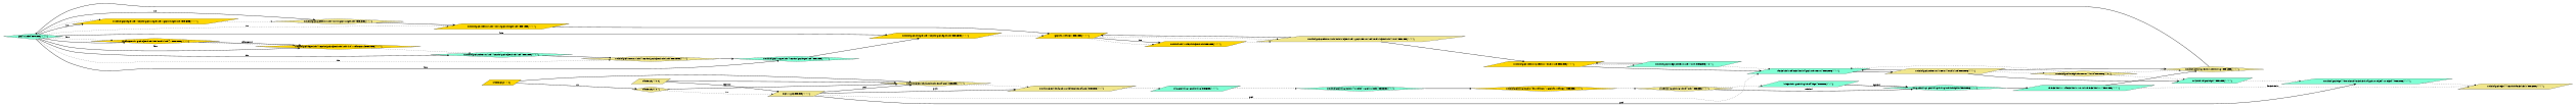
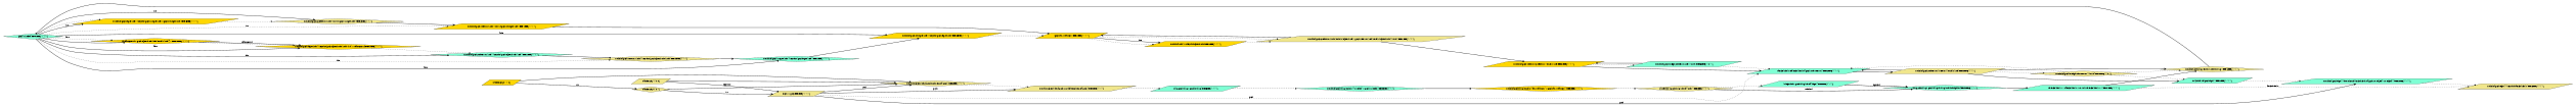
  digraph {
    fontname="Patrick Hand"
    rankdir=LR
    node [fillcolor=khaki fontname="Patrick Hand" shape=parallelogram style=filled]
    edge [arrowhead=vee fontname="Patrick Hand" style=bold]
    n1 [fillcolor=aquamarine label="graph.isDirected()@@@14@@@['1', '1', '1']" shape=diamond]
    n2 [fillcolor=gold label="assertThat(graph.successors(node)).hasSize(graph.outDegree(node))@@@17@@@['1', '1', '1']"]
    n3 [fillcolor=gold label="assertThat(graph.degree(node)).isEqualTo(graph.inDegree(node) + graph.outDegree(node))@@@15@@@['1', '1', '1']"]
    n4 [label="assertThat(graph.successors(node)).isEqualTo(graph.adjacentNodes(node))@@@23@@@['1', '1', '1']" shape=diamond]
    n5 [fillcolor=gold label="assertThat(graph.degree(node)).isEqualTo(graph.adjacentNodes(node).size() + selfLoopCount)@@@21@@@['1', '1', '1']" shape=diamond]
    n6 [fillcolor=aquamarine label="assertThat(graph.predecessors(node)).isEqualTo(graph.adjacentNodes(node))@@@22@@@['1', '1', '1']" shape=diamond]
    n7 [fillcolor=aquamarine label="assertThat(graph.inDegree(node)).isEqualTo(graph.degree(node))@@@24@@@['1', '1', '1']" shape=diamond]
    n8 [label="assertThat(graph.predecessors(node)).hasSize(graph.inDegree(node))@@@16@@@['1', '1', '1']" shape=diamond]
    n9 [fillcolor=gold label="assertThat(graph.outDegree(node)).isEqualTo(graph.degree(node))@@@25@@@['1', '1', '1']"]
    n10 [fillcolor=gold label="int selfLoopCount = graph.adjacentNodes(node).contains(node)? 1: 0@@@20@@@['1', '1', '1']" shape=diamond]
    n11 [fillcolor=gold label="!graph.allowsSelfLoops()@@@28@@@['1', '1', '1']"]
    n12 [label="assertThat(graph.predecessors(node).contains(adjacentNode) || graph.successors(node).contains(adjacentNode)).isTrue()@@@31@@@['1', '1', '1']"]
    n13 [fillcolor=gold label="assertThat(node).isNotEqualTo(adjacentNode)@@@29@@@['1', '1', '1']"]
    n14 [label="assertStronglyEquivalent(graph,Graphs.copyOf(graph))@@@3@@@['1', '1', '1']" shape=diamond]
    n15 [label="assertStronglyEquivalent(graph,ImmutableGraph.copyOf(graph))@@@4@@@['1', '1', '1']"]
    n16 [fillcolor=aquamarine label="String graphString = graph.toString()@@@5@@@['1', '1', '1']"]
    n17 [fillcolor=aquamarine label="assertThat(graph.hasEdge(predecessor,node)).isTrue()@@@35@@@['1', '0', '1']"]
    n18 [fillcolor=gold label="assertThat(graph.successors(predecessor)).contains(node)@@@34@@@['1', '1', '1']"]
    n19 [fillcolor=aquamarine label="allEndpointPairs.add(EndpointPair.of(graph,node,successor))@@@38@@@['1', '1', '1']"]
    n20 [label="assertThat(graph.predecessors(successor)).contains(node)@@@39@@@['1', '1', '1']"]
    n21 [label="int nodeStart = graphString.indexOf(\"nodes:\")@@@8@@@['1', '1', '1']" shape=diamond]
    n22 [fillcolor=aquamarine label="int edgeStart = graphString.indexOf(\"edges:\")@@@9@@@['1', '1', '1']"]
    n23 [fillcolor=aquamarine label="String nodeString = graphString.substring(nodeStart,edgeStart)@@@10@@@['1', '1', '1']" shape=diamond]
    n24 [fillcolor=aquamarine label="Set<EndpointPair<N>> allEndpointPairs = new HashSet<EndpointPair<N>>()@@@11@@@['1', '1', '1']"]
    n25 [fillcolor=aquamarine label="assertThat(graphString).contains(\"isDirected: \" + graph.isDirected())@@@6@@@['1', '1', '1']" shape=diamond]
    n26 [fillcolor=gold label="assertThat(graphString).contains(\"allowsSelfLoops: \" + graph.allowsSelfLoops())@@@7@@@['1', '1', '1']" shape=diamond]
    n27 [label="assertThat(graph.edges()).isEqualTo(allEndpointPairs)@@@45@@@['1', '1', '1']"]
    n28 [label="assertThat(nodeString).contains(node.toString())@@@13@@@['1', '1', '1']" shape=diamond]
    n29 [fillcolor=aquamarine label="sanityCheckSet(graph.edges())@@@43@@@['1', '1', '1']"]
    n30 [label="assertThat(graph.hasEdge(node,successor)).isTrue()@@@40@@@['1', '0', '1']" shape=diamond]
    n31 [fillcolor=aquamarine label="assertThat(graph.edges()).doesNotContain(EndpointPair.of(graph,new Object(),new Object()))@@@44@@@['1', '1', '1']"]
    n32 [label="validateGraph['1', '0', '0']"]
    n33 [label="Graph<N> graph@@@2@@@['1', '1', '1']"]
    n34 [fillcolor=gold label="validateGraph['0', '1', '0']"]
    n35 [label="validateGraph['0', '0', '1']" shape=diamond]
    n1 -> n2 [label=true style=dashed]
    n1 -> n3 [arrowhead=dot label=true]
    n1 -> n3 [arrowhead=dot style=dashed]
    n1 -> n4 [label=false style=dashed]
    n1 -> n5 [label=false]
    n1 -> n6 [arrowhead=dot label=false]
    n1 -> n7 [arrowhead=dot label=false]
    n1 -> n8 [label=true]
    n1 -> n9 [arrowhead=dot label=false]
    n1 -> n10 [arrowhead=dot]
    n1 -> n10 [arrowhead=dot label=false style=dashed]
    n2 -> n11 [arrowhead=dot]
    n3 -> n8 [style=dashed]
    n4 -> n7
    n5 -> n6 [arrowhead=dot style=dashed]
    n6 -> n4 [arrowhead=dot]
    n7 -> n9
    n8 -> n2
    n9 -> n11 [arrowhead=dot style=dashed]
    n10 -> n5 [style=dashed]
    n10 -> n5 [label=selfLoopCount]
    n11 -> n12 [arrowhead=dot style=dashed]
    n11 -> n13 [arrowhead=dot style=dashed]
    n11 -> n13 [label=true]
    n12 -> n11
    n12 -> n18 [arrowhead=dot]
    n13 -> n12 [style=dashed]
    n14 -> n15 [style=dashed]
    n15 -> n16 [arrowhead=dot style=dashed]
    n16 -> n25 [arrowhead=dot style=dashed]
    n17 -> n18 [arrowhead=dot]
    n17 -> n19 [arrowhead=dot style=dashed]
    n18 -> n17 [style=dashed]
    n18 -> n19
    n19 -> n20
    n20 -> n19 [arrowhead=dot]
    n20 -> n28
    n20 -> n29
    n20 -> n30 [style=dashed]
    n21 -> n22 [style=dashed]
    n21 -> n23 [arrowhead=dot label=nodeStart]
    n22 -> n23 [label=edgeStart]
    n22 -> n23 [style=dashed]
    n23 -> n24 [arrowhead=dot]
    n24 -> n27 [label=allEndpointPairs style=dashed]
    n24 -> n28 [arrowhead=dot]
    n25 -> n26 [arrowhead=dot]
    n26 -> n21 [arrowhead=dot style=dashed]
    n28 -> n1 [arrowhead=dot]
    n29 -> n31 [style=dashed]
    n30 -> n19 [arrowhead=dot style=dashed]
    n30 -> n28 [style=dashed]
    n30 -> n29 [style=dashed]
    n31 -> n27 [arrowhead=dot style=dashed]
    n32 -> n14
    n32 -> n33 [arrowhead=dot label=edgeStart]
    n33 -> n14 [label="graph"]
    n33 -> n15 [label="graph"]
    n33 -> n19 [arrowhead=dot label="graph" style=dashed]
    n33 -> n31 [label="graph"]
    n34 -> n14 [arrowhead=dot]
    n34 -> n35 [label=true]
    n35 -> n14 [arrowhead=dot]
-   n35 -> n33 [label=true style=dashed]
+   n35 -> n33 [label=true]
  }
